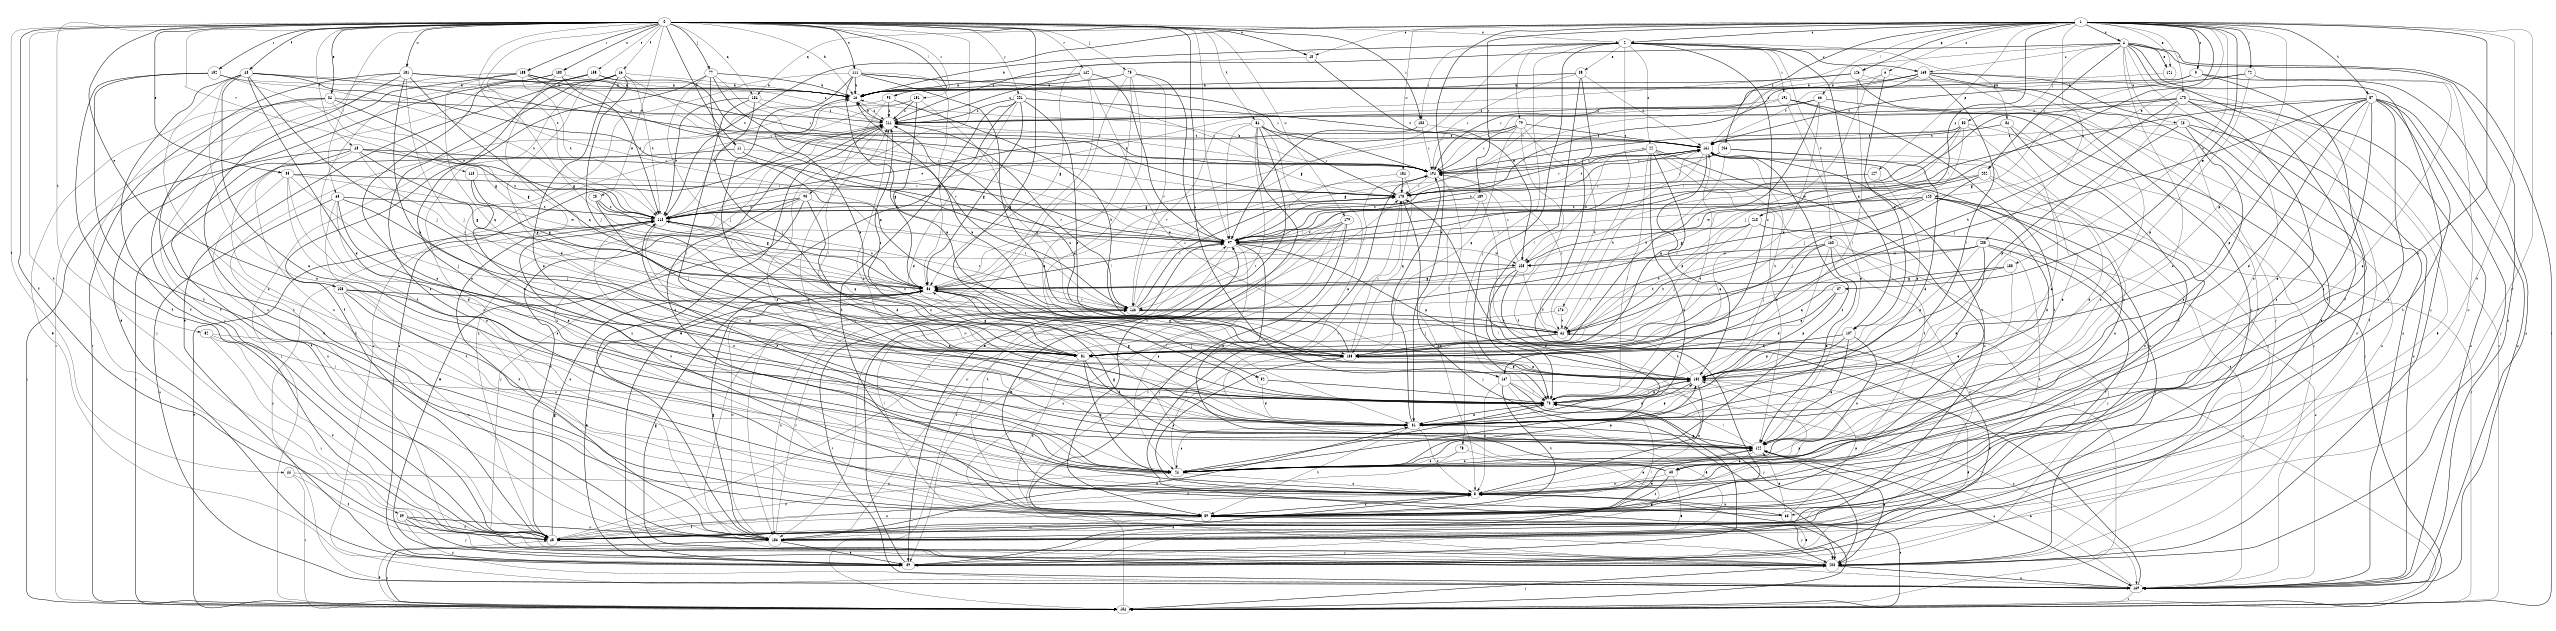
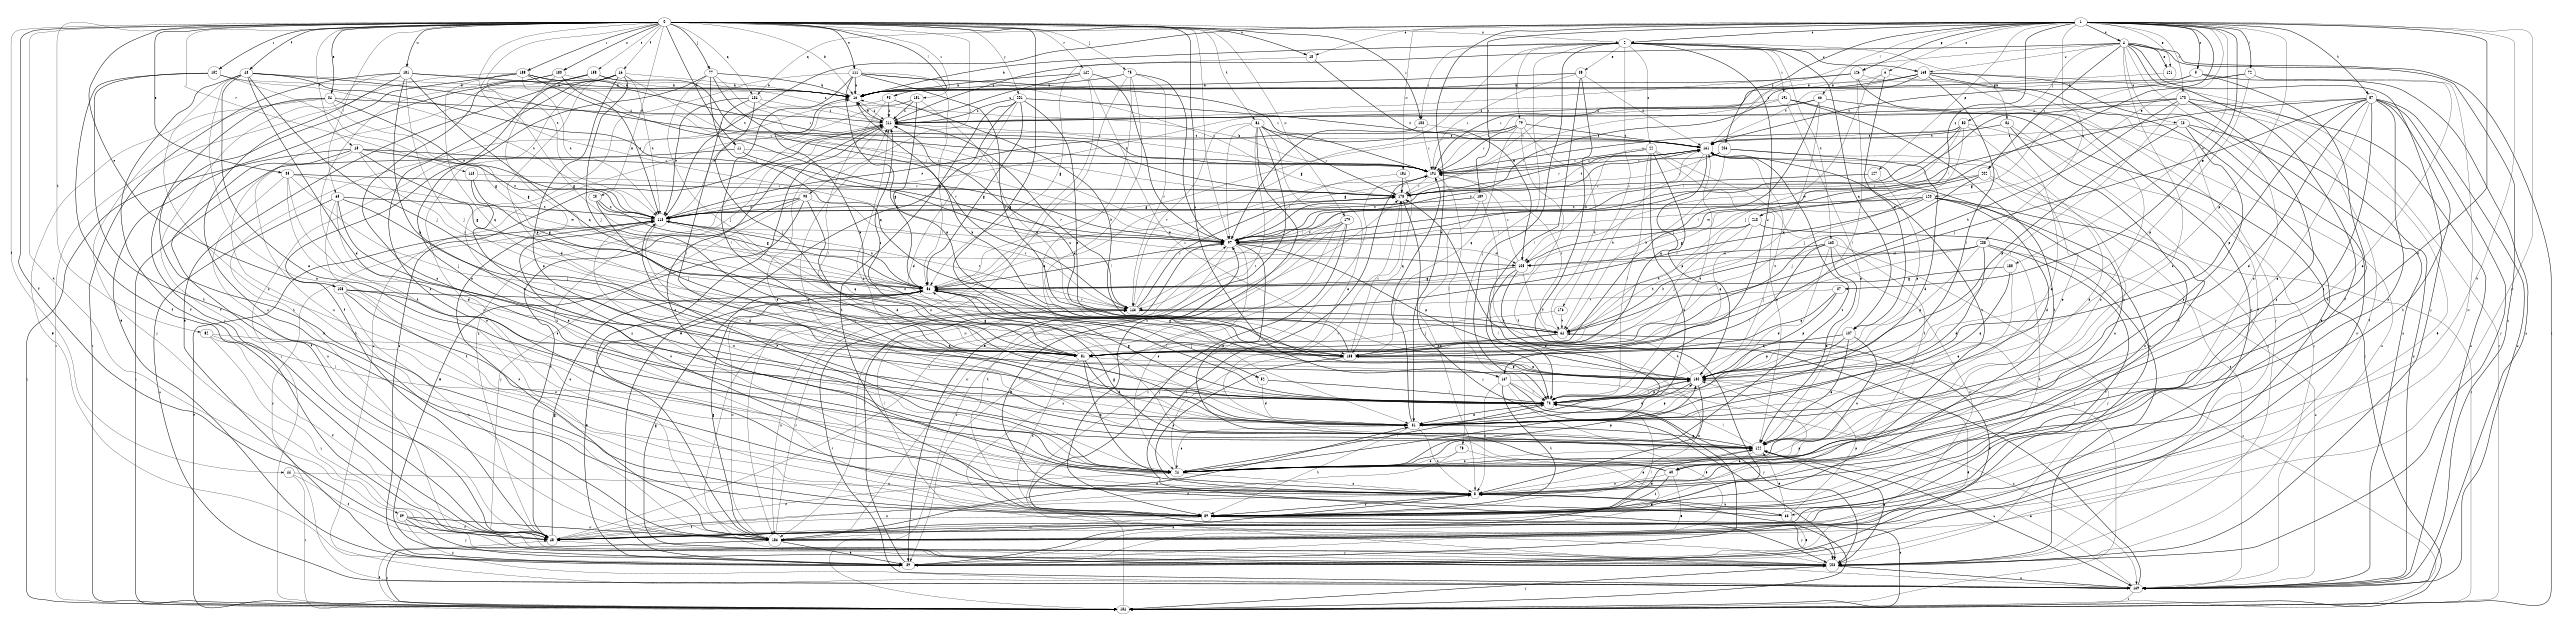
  strict digraph {
    fontname=Lato
    node [fontname=Lato shape=ellipse]
    edge [fontname=Lato style=solid]
    0
    2
    11 [shape=circle]
    16
    18 [shape=circle]
    25
    34 [shape=circle]
    35
    43
    44 [shape=circle]
    45
    46 [shape=circle]
    48 [shape=circle]
    52 [shape=circle]
    59 [shape=circle]
    65
    75
    77
    82
    84
    93
    95
    97
    105 [shape=circle]
    108
    111
    113 [shape=circle]
    134
    142 [shape=circle]
    143 [shape=circle]
    151
    152 [shape=circle]
    153
    158 [shape=circle]
    167 [shape=circle]
    179
    180
    181 [shape=circle]
    188
    201
    n41 [label=22 shape=circle]
    38 [shape=circle]
    54
    56
    73 [shape=circle]
    78
    79 [shape=circle]
    137 [shape=circle]
    160
    168 [shape=circle]
    176
    191 [shape=circle]
    154
    194
    211 [shape=circle]
    81
    203 [shape=circle]
    89 [shape=circle]
    39
    31
    186 [shape=circle]
    24
    178
    8 [shape=circle]
    122 [shape=circle]
    146
    169
    138
    161 [shape=circle]
    64 [shape=circle]
    130 [shape=circle]
    1
    4 [shape=circle]
    5
    6 [shape=circle]
    37
    60
    63 [shape=circle]
    66
    72 [shape=circle]
    87 [shape=circle]
    120
    121 [shape=circle]
    126 [shape=circle]
    127 [shape=circle]
    170 [shape=circle]
    184
    185 [shape=circle]
    189
    206 [shape=circle]
    208
    210 [shape=circle]
    23
    80 [shape=circle]
    202 [shape=circle]
    0 -> 2 [label=a]
    0 -> 11 [label=b style=bold]
    0 -> 16 [label=b]
    0 -> 18 [label=c style=bold]
    0 -> 25 [label=d]
    0 -> 34 [label=e style=bold]
    0 -> 35 [label=e style=bold]
    0 -> 43 [label=f style=bold]
    0 -> 44 [label=f]
    0 -> 45 [label=f]
    0 -> 46 [label=f]
    0 -> 48 [label=f style=bold]
    0 -> 52 [label=g style=bold]
    0 -> 59 [label=h]
    0 -> 65 [label=i]
    0 -> 75 [label=j]
    0 -> 77 [label=j style=bold]
    0 -> 82 [label=k]
    0 -> 84 [label=k]
    0 -> 93 [label=l style=bold]
    0 -> 95 [label=l]
    0 -> 97 [label=l]
    0 -> 105 [label=m]
    0 -> 108 [label=n style=bold]
    0 -> 111 [label=n style=bold]
    0 -> 113 [label=n]
    0 -> 134 [label=q]
    0 -> 142 [label=r]
    0 -> 143 [label=r]
    0 -> 151 [label=s]
    0 -> 152 [label=s style=bold]
    0 -> 153 [label=s style=bold]
    0 -> 158 [label=t]
    0 -> 167 [label=u style=bold]
    0 -> 179 [label=w]
    0 -> 180 [label=w style=bold]
    0 -> 181 [label=w style=bold]
    0 -> 188 [label=x style=bold]
    0 -> 201 [label=y]
    2 -> 16 [label=b style=bold]
    2 -> 153 [label=s]
    2 -> 167 [label=u style=bold]
    2 -> n41 [label=c]
    2 -> 38 [label=e]
    2 -> 54 [label=g]
    2 -> 56 [label=g]
    2 -> 73 [label=i style=bold]
    2 -> 78 [label=j]
    2 -> 79 [label=j]
    2 -> 137 [label=q style=bold]
    2 -> 160 [label=t]
    2 -> 168 [label=u style=bold]
    2 -> 176 [label=v]
    2 -> 191 [label=x]
    11 -> 97 [label=l style=bold]
    11 -> 154 [label=s style=bold]
    11 -> 194 [label=x]
    16 -> 211 [label=z]
    18 -> 105 [label=m style=bold]
    18 -> 56 [label=g]
    25 -> 113 [label=n style=bold]
    25 -> 56 [label=g style=bold]
    25 -> 81 [label=j style=bold]
    34 -> 113 [label=n style=bold]
    34 -> 56 [label=g]
    34 -> 211 [label=z style=bold]
    34 -> 203 [label=y]
    34 -> 89 [label=k style=bold]
    34 -> 39 [label=e]
    35 -> 105 [label=m]
    35 -> 81 [label=j]
    35 -> 31 [label=d]
    35 -> 186 [label=w]
    35 -> 24 [label=c]
    35 -> 178 [label=v style=bold]
    43 -> 16 [label=b]
    43 -> 48 [label=f style=bold]
    43 -> 97 [label=l style=bold]
    43 -> 194 [label=x style=bold]
    43 -> 81 [label=j style=bold]
    43 -> 31 [label=d style=bold]
    43 -> 24 [label=c]
    43 -> 8 [label=a]
    43 -> 122 [label=o style=bold]
    44 -> 48 [label=f]
    44 -> 154 [label=s]
    44 -> 8 [label=a]
    45 -> 48 [label=f style=bold]
    45 -> 113 [label=n style=bold]
    45 -> 56 [label=g style=bold]
    45 -> 154 [label=s style=bold]
    45 -> 194 [label=x style=bold]
    45 -> 89 [label=k]
    45 -> 146 [label=r]
    46 -> 16 [label=b]
    46 -> 97 [label=l]
    46 -> 113 [label=n]
    46 -> 81 [label=j style=bold]
    46 -> 39 [label=e style=bold]
    46 -> 31 [label=d]
    46 -> 186 [label=w]
    46 -> 8 [label=a style=bold]
    46 -> 122 [label=o style=bold]
    48 -> 56 [label=g style=bold]
    48 -> 73 [label=i]
    48 -> 211 [label=z]
    48 -> 203 [label=y]
    48 -> 178 [label=v]
    48 -> 8 [label=a]
    52 -> 73 [label=i style=bold]
    52 -> 31 [label=d]
    59 -> 48 [label=f style=bold]
    59 -> 203 [label=y style=bold]
    59 -> 186 [label=w style=bold]
    59 -> 169 [label=u]
    65 -> 113 [label=n style=bold]
    65 -> 81 [label=j style=bold]
    65 -> 89 [label=k]
    65 -> 24 [label=c]
    65 -> 122 [label=o style=bold]
    65 -> 169 [label=u style=bold]
    75 -> 16 [label=b style=bold]
    75 -> 97 [label=l style=bold]
    75 -> 203 [label=y]
    75 -> 31 [label=d]
    75 -> 122 [label=o]
    75 -> 146 [label=r]
    77 -> 16 [label=b style=bold]
    77 -> 48 [label=f style=bold]
    77 -> 97 [label=l]
    77 -> 81 [label=j]
    77 -> 146 [label=r style=bold]
    77 -> 138 [label=q style=bold]
    82 -> 48 [label=f]
    82 -> 73 [label=i]
    82 -> 203 [label=y]
    82 -> 138 [label=q]
    84 -> 97 [label=l]
    84 -> 89 [label=k style=bold]
    84 -> 39 [label=e style=bold]
    84 -> 186 [label=w]
    84 -> 178 [label=v style=bold]
    84 -> 122 [label=o]
    84 -> 146 [label=r]
    84 -> 161 [label=t style=bold]
    93 -> 73 [label=i]
    93 -> 154 [label=s]
    93 -> 211 [label=z style=bold]
    93 -> 64 [label=h style=bold]
    95 -> 48 [label=f style=bold]
    95 -> 113 [label=n style=bold]
    95 -> 203 [label=y]
    95 -> 39 [label=e style=bold]
    95 -> 31 [label=d style=bold]
    95 -> 146 [label=r]
    97 -> 105 [label=m]
    97 -> 89 [label=k]
    97 -> 24 [label=c]
    97 -> 122 [label=o style=bold]
    97 -> 161 [label=t style=bold]
    97 -> 130 [label=p style=bold]
    105 -> 56 [label=g style=bold]
    105 -> 73 [label=i style=bold]
    105 -> 154 [label=s]
    105 -> 194 [label=x]
    105 -> 31 [label=d style=bold]
    108 -> 73 [label=i style=bold]
    108 -> 186 [label=w]
    108 -> 24 [label=c]
    108 -> 8 [label=a style=bold]
    108 -> 146 [label=r style=bold]
    111 -> 16 [label=b style=bold]
    111 -> 56 [label=g]
    111 -> 73 [label=i style=bold]
    111 -> 194 [label=x style=bold]
    111 -> 178 [label=v]
    111 -> 8 [label=a]
    111 -> 64 [label=h style=bold]
    111 -> 130 [label=p style=bold]
    113 -> 97 [label=l]
    113 -> 31 [label=d]
    113 -> 24 [label=c]
    113 -> 146 [label=r]
    113 -> 169 [label=u]
    113 -> 138 [label=q]
    134 -> 113 [label=n style=bold]
    134 -> 73 [label=i style=bold]
    134 -> 194 [label=x]
    134 -> 211 [label=z]
    134 -> 81 [label=j style=bold]
    142 -> 16 [label=b style=bold]
    142 -> 97 [label=l style=bold]
    142 -> 211 [label=z style=bold]
    142 -> 186 [label=w]
    142 -> 130 [label=p]
    143 -> 56 [label=g style=bold]
    143 -> 73 [label=i style=bold]
    143 -> 178 [label=v]
    151 -> 113 [label=n]
    151 -> 56 [label=g style=bold]
    151 -> 211 [label=z style=bold]
    151 -> 169 [label=u]
    151 -> 138 [label=q]
    152 -> 16 [label=b]
    152 -> 48 [label=f style=bold]
    152 -> 113 [label=n]
    152 -> 56 [label=g]
    152 -> 89 [label=k style=bold]
    153 -> 97 [label=l style=bold]
    153 -> 194 [label=x]
    153 -> 161 [label=t]
    158 -> 16 [label=b]
    158 -> 39 [label=e style=bold]
    158 -> 186 [label=w]
    158 -> 24 [label=c style=bold]
    158 -> 178 [label=v style=bold]
    167 -> 73 [label=i]
    167 -> 203 [label=y style=bold]
    167 -> 89 [label=k style=bold]
    167 -> 39 [label=e]
    167 -> 8 [label=a]
    167 -> 169 [label=u]
    179 -> 97 [label=l]
    179 -> 154 [label=s]
    179 -> 203 [label=y style=bold]
    179 -> 39 [label=e]
    179 -> 186 [label=w]
    179 -> 146 [label=r]
    179 -> 169 [label=u]
    180 -> 16 [label=b]
    180 -> 113 [label=n style=bold]
    180 -> 89 [label=k]
    180 -> 24 [label=c style=bold]
    180 -> 130 [label=p]
    181 -> 16 [label=b style=bold]
    181 -> 48 [label=f]
    181 -> 154 [label=s style=bold]
    181 -> 211 [label=z]
    181 -> 81 [label=j]
    181 -> 186 [label=w style=bold]
    181 -> 138 [label=q style=bold]
    181 -> 130 [label=p style=bold]
    188 -> 16 [label=b]
    188 -> 97 [label=l style=bold]
    188 -> 113 [label=n]
    188 -> 56 [label=g]
    188 -> 154 [label=s]
    188 -> 194 [label=x style=bold]
    188 -> 203 [label=y style=bold]
    188 -> 178 [label=v]
    188 -> 138 [label=q]
    201 -> 56 [label=g style=bold]
    201 -> 211 [label=z style=bold]
    201 -> 89 [label=k style=bold]
    201 -> 39 [label=e style=bold]
    201 -> 31 [label=d]
    201 -> 161 [label=t style=bold]
    201 -> 130 [label=p style=bold]
    n41 -> 105 [label=m]
    n41 -> 73 [label=i]
    n41 -> 194 [label=x style=bold]
    n41 -> 89 [label=k]
-   n41 -> 186 [label=w style=bold]
    n41 -> 24 [label=c style=bold]
    n41 -> 122 [label=o]
    n41 -> 130 [label=p style=bold]
    38 -> 16 [label=b style=bold]
    38 -> 48 [label=f style=bold]
    38 -> 73 [label=i style=bold]
    38 -> 194 [label=x]
    38 -> 161 [label=t]
    54 -> 203 [label=y]
    54 -> 89 [label=k style=bold]
    54 -> 122 [label=o]
    54 -> 161 [label=t style=bold]
    56 -> 97 [label=l style=bold]
    56 -> 113 [label=n style=bold]
    56 -> 73 [label=i style=bold]
    56 -> 39 [label=e style=bold]
    56 -> 186 [label=w]
    56 -> 146 [label=r]
    73 -> 56 [label=g style=bold]
    73 -> 31 [label=d style=bold]
    73 -> 161 [label=t]
    73 -> 130 [label=p style=bold]
    78 -> 48 [label=f]
    78 -> 39 [label=e]
    78 -> 24 [label=c]
    79 -> 113 [label=n style=bold]
    79 -> 56 [label=g]
    79 -> 194 [label=x style=bold]
    79 -> 89 [label=k]
    79 -> 138 [label=q]
    79 -> 161 [label=t style=bold]
    79 -> 64 [label=h]
    137 -> 24 [label=c style=bold]
    137 -> 122 [label=o style=bold]
    137 -> 138 [label=q style=bold]
    137 -> 130 [label=p style=bold]
    160 -> 105 [label=m style=bold]
    160 -> 73 [label=i style=bold]
    160 -> 203 [label=y]
    160 -> 31 [label=d]
    160 -> 186 [label=w]
    160 -> 122 [label=o style=bold]
    160 -> 64 [label=h]
    168 -> 16 [label=b]
    168 -> 97 [label=l style=bold]
    168 -> 73 [label=i style=bold]
    168 -> 154 [label=s]
    168 -> 194 [label=x style=bold]
    168 -> 39 [label=e style=bold]
    168 -> 178 [label=v]
    168 -> 169 [label=u style=bold]
    176 -> 81 [label=j]
    176 -> 64 [label=h]
    191 -> 56 [label=g]
    191 -> 154 [label=s style=bold]
    191 -> 211 [label=z]
    191 -> 89 [label=k style=bold]
    191 -> 122 [label=o]
    154 -> 48 [label=f]
    154 -> 113 [label=n style=bold]
    154 -> 194 [label=x]
    154 -> 203 [label=y style=bold]
    154 -> 8 [label=a style=bold]
    194 -> 16 [label=b]
    194 -> 73 [label=i]
    194 -> 154 [label=s style=bold]
    194 -> 178 [label=v]
    211 -> 16 [label=b style=bold]
    211 -> 24 [label=c]
    211 -> 8 [label=a style=bold]
    211 -> 146 [label=r style=bold]
    211 -> 161 [label=t]
    81 -> 16 [label=b style=bold]
    81 -> 56 [label=g]
    81 -> 211 [label=z style=bold]
    81 -> 89 [label=k]
    81 -> 31 [label=d style=bold]
    81 -> 24 [label=c style=bold]
    81 -> 130 [label=p]
    203 -> 16 [label=b]
    203 -> 97 [label=l]
    203 -> 56 [label=g style=bold]
    203 -> 122 [label=o style=bold]
    203 -> 169 [label=u style=bold]
    89 -> 48 [label=f]
    89 -> 211 [label=z]
    89 -> 203 [label=y style=bold]
    89 -> 186 [label=w]
    89 -> 122 [label=o style=bold]
    89 -> 130 [label=p]
    39 -> 97 [label=l style=bold]
    39 -> 73 [label=i style=bold]
    39 -> 211 [label=z style=bold]
    39 -> 8 [label=a style=bold]
    31 -> 194 [label=x style=bold]
    31 -> 211 [label=z]
    31 -> 89 [label=k]
    31 -> 24 [label=c]
    31 -> 8 [label=a]
    31 -> 122 [label=o style=bold]
    31 -> 130 [label=p]
    186 -> 113 [label=n style=bold]
    186 -> 56 [label=g style=bold]
    186 -> 154 [label=s style=bold]
    186 -> 211 [label=z style=bold]
    186 -> 39 [label=e style=bold]
    186 -> 31 [label=d style=bold]
    186 -> 146 [label=r]
    24 -> 48 [label=f]
    24 -> 113 [label=n style=bold]
    24 -> 73 [label=i style=bold]
    24 -> 178 [label=v]
    24 -> 8 [label=a]
    24 -> 161 [label=t style=bold]
    24 -> 130 [label=p style=bold]
    178 -> 113 [label=n style=bold]
    178 -> 203 [label=y style=bold]
    178 -> 161 [label=t]
    8 -> 113 [label=n style=bold]
    8 -> 89 [label=k style=bold]
    8 -> 122 [label=o]
    8 -> 63 [label=h style=bold]
    122 -> 73 [label=i]
    122 -> 24 [label=c]
    122 -> 169 [label=u style=bold]
    122 -> 60 [label=o]
    146 -> 194 [label=x]
    146 -> 186 [label=w]
    146 -> 178 [label=v style=bold]
    146 -> 161 [label=t]
    146 -> 64 [label=h style=bold]
    169 -> 154 [label=s]
    169 -> 178 [label=v style=bold]
    169 -> 122 [label=o]
    169 -> 146 [label=r style=bold]
    169 -> 161 [label=t]
    138 -> 16 [label=b style=bold]
    138 -> 113 [label=n]
    138 -> 56 [label=g]
    138 -> 211 [label=z style=bold]
    138 -> 178 [label=v]
    138 -> 8 [label=a style=bold]
    138 -> 130 [label=p]
    161 -> 194 [label=x style=bold]
    161 -> 186 [label=w style=bold]
    161 -> 178 [label=v style=bold]
    161 -> 138 [label=q style=bold]
    161 -> 64 [label=h]
    64 -> 194 [label=x]
    64 -> 81 [label=j]
    64 -> 39 [label=e style=bold]
    64 -> 138 [label=q style=bold]
    130 -> 73 [label=i]
    130 -> 39 [label=e]
    130 -> 31 [label=d style=bold]
    130 -> 8 [label=a style=bold]
    130 -> 161 [label=t]
    130 -> 64 [label=h]
    1 -> 2 [label=a style=bold]
    1 -> 18 [label=c]
    1 -> 97 [label=l style=bold]
    1 -> 113 [label=n style=bold]
    1 -> 134 [label=q]
    1 -> 31 [label=d style=bold]
    1 -> 186 [label=w]
    1 -> 130 [label=p]
    1 -> 4 [label=a style=bold]
    1 -> 5 [label=a style=bold]
    1 -> 6 [label=a]
    1 -> 37 [label=e style=bold]
    1 -> 60 [label=h style=bold]
    1 -> 63 [label=h]
    1 -> 66 [label=i]
    1 -> 72 [label=i style=bold]
    1 -> 87 [label=k style=bold]
    1 -> 120 [label=o]
    1 -> 121 [label=o]
    1 -> 126 [label=p style=bold]
    1 -> 127 [label=p]
    1 -> 170 [label=v]
    1 -> 184 [label=w]
    1 -> 185 [label=w]
    1 -> 189 [label=x style=bold]
    1 -> 206 [label=z style=bold]
    1 -> 208 [label=z]
    1 -> 210 [label=z style=bold]
    4 -> 48 [label=f style=bold]
    4 -> 168 [label=u]
    4 -> 154 [label=s style=bold]
    4 -> 211 [label=z style=bold]
    4 -> 203 [label=y style=bold]
    4 -> 24 [label=c]
    4 -> 8 [label=a]
    4 -> 169 [label=u style=bold]
    4 -> 161 [label=t]
    4 -> 121 [label=o style=bold]
    4 -> 23 [label=c]
    4 -> 80 [label=j]
    4 -> 202 [label=y style=bold]
    5 -> 16 [label=b style=bold]
    5 -> 56 [label=g]
    5 -> 89 [label=k style=bold]
    5 -> 169 [label=u style=bold]
    6 -> 16 [label=b]
    6 -> 48 [label=f]
    6 -> 137 [label=q style=bold]
    6 -> 81 [label=j]
    37 -> 146 [label=r]
    37 -> 138 [label=q style=bold]
    37 -> 130 [label=p style=bold]
    60 -> 56 [label=g style=bold]
    60 -> 211 [label=z]
    60 -> 89 [label=k style=bold]
    60 -> 39 [label=e]
    60 -> 8 [label=a]
    60 -> 161 [label=t style=bold]
    63 -> 97 [label=l style=bold]
    63 -> 39 [label=e]
    63 -> 122 [label=o]
    63 -> 130 [label=p]
    66 -> 194 [label=x]
    66 -> 211 [label=z style=bold]
    66 -> 81 [label=j style=bold]
    66 -> 8 [label=a]
    66 -> 169 [label=u]
    66 -> 138 [label=q]
    72 -> 16 [label=b]
    72 -> 186 [label=w]
    72 -> 122 [label=o]
    72 -> 161 [label=t style=bold]
    72 -> 130 [label=p]
    87 -> 97 [label=l style=bold]
    87 -> 211 [label=z]
    87 -> 81 [label=j style=bold]
    87 -> 203 [label=y style=bold]
    87 -> 89 [label=k style=bold]
    87 -> 31 [label=d style=bold]
    87 -> 24 [label=c style=bold]
    87 -> 8 [label=a style=bold]
    87 -> 122 [label=o]
    87 -> 169 [label=u style=bold]
    87 -> 130 [label=p style=bold]
    120 -> 97 [label=l]
    120 -> 113 [label=n style=bold]
    120 -> 56 [label=g]
    120 -> 31 [label=d style=bold]
    120 -> 24 [label=c style=bold]
    120 -> 8 [label=a style=bold]
    120 -> 146 [label=r style=bold]
    121 -> 161 [label=t]
    126 -> 16 [label=b style=bold]
    126 -> 113 [label=n]
    126 -> 73 [label=i]
    126 -> 203 [label=y]
    126 -> 186 [label=w style=bold]
    127 -> 178 [label=v style=bold]
    127 -> 130 [label=p]
    170 -> 48 [label=f]
    170 -> 97 [label=l style=bold]
    170 -> 73 [label=i]
    170 -> 211 [label=z style=bold]
    170 -> 39 [label=e]
    170 -> 8 [label=a style=bold]
    170 -> 169 [label=u style=bold]
    170 -> 64 [label=h style=bold]
    184 -> 97 [label=l]
    184 -> 178 [label=v style=bold]
    184 -> 138 [label=q]
    185 -> 56 [label=g style=bold]
    185 -> 122 [label=o]
-   185 -> 138 [label=q style=bold]
+   185 -> 73 [label=q style=bold]
    189 -> 113 [label=n style=bold]
    189 -> 154 [label=s]
    189 -> 8 [label=a]
    206 -> 194 [label=x style=bold]
    206 -> 31 [label=d style=bold]
    206 -> 178 [label=v]
    206 -> 122 [label=o]
    206 -> 64 [label=h]
    208 -> 48 [label=f style=bold]
    208 -> 105 [label=m]
    208 -> 81 [label=j]
    208 -> 89 [label=k]
    208 -> 31 [label=d style=bold]
    208 -> 169 [label=u]
    208 -> 64 [label=h style=bold]
    208 -> 130 [label=p]
    210 -> 97 [label=l style=bold]
    210 -> 81 [label=j]
    210 -> 203 [label=y style=bold]
    210 -> 138 [label=q]
    210 -> 64 [label=h]
    23 -> 186 [label=w style=bold]
    23 -> 24 [label=c style=bold]
    23 -> 169 [label=u style=bold]
    23 -> 161 [label=t]
    23 -> 130 [label=p style=bold]
    80 -> 97 [label=l style=bold]
    80 -> 105 [label=m]
    80 -> 194 [label=x style=bold]
    80 -> 81 [label=j]
    80 -> 203 [label=y]
    80 -> 24 [label=c]
    80 -> 161 [label=t]
    202 -> 105 [label=m style=bold]
    202 -> 154 [label=s]
    202 -> 81 [label=j style=bold]
    202 -> 31 [label=d]
    202 -> 178 [label=v]
  }
